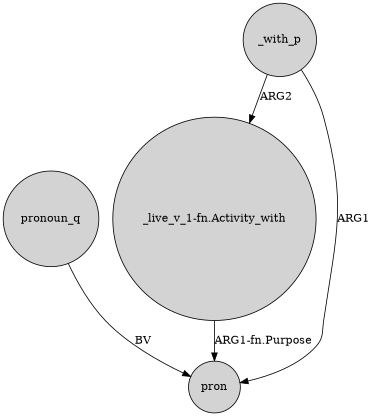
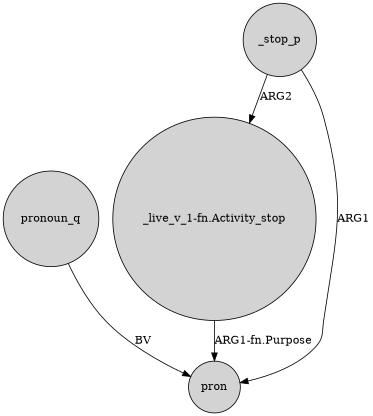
  digraph {
    node [shape=circle style=filled]
-   "_live_v_1-fn.Activity_stop" [label="_live_v_1-fn.Activity_with"]
+   "_live_v_1-fn.Activity_stop"
    pron
    pronoun_q
-   _with_p
+   _with_p [label=_stop_p]
    "_live_v_1-fn.Activity_stop" -> pron [label="ARG1-fn.Purpose"]
    pronoun_q -> pron [label=BV]
    _with_p -> "_live_v_1-fn.Activity_stop" [label=ARG2]
    _with_p -> pron [label=ARG1]
  }
